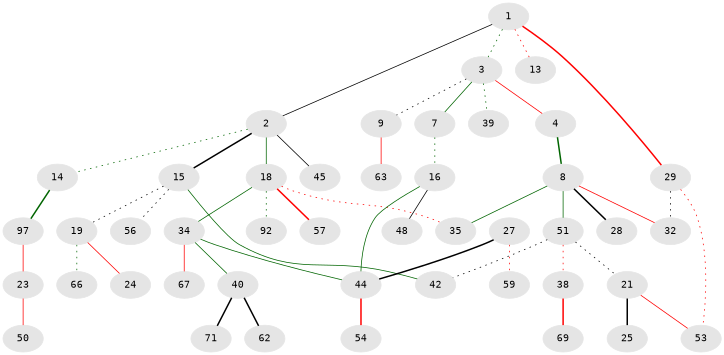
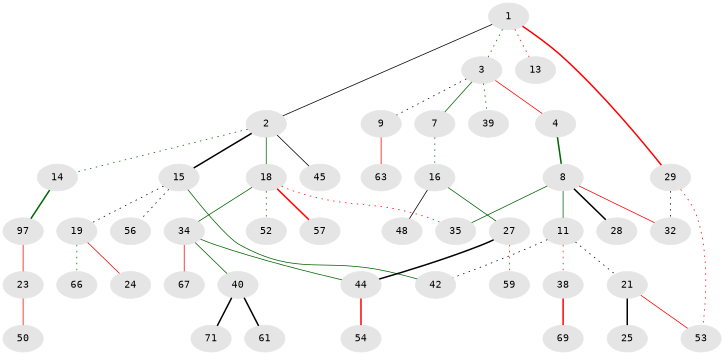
  graph {
    fontname="DejaVu Sans Mono"
    node [color=gray90 fontname="DejaVu Sans Mono" style=filled]
    edge [color=darkgreen fontname="DejaVu Sans Mono" style=solid]
    1 [super="+10"]
    2 [super="+5"]
    3 [super="+6"]
    13
    29 [super="+41"]
    14 [super="+20"]
    15 [super="+47"]
    18 [super="+31"]
    45
    4
    7
    9
    39
    32
    53 [super="+70"]
    n16 [label=97]
    42 [super="+64"]
    19 [super="+37"]
    56 [super="+61"]
    35 [super="+46"]
    34 [super="+58"]
-   52 [label=92]
+   52
    57
    8 [super="+68"]
    16 [super="+36"]
    63
-   11 [super="+12" label=51]
+   11 [super="+12"]
    28
    27 [super="+30"]
    48
    21 [super="+22"]
    38 [super="+49"]
    25 [super="+26"]
    69
    23 [super="+33"]
    24 [super="+43"]
    66
    44 [super="+51"]
    59
    50
    67
    40 [super="+60"]
    54
-   62
+   62 [label=61]
    71
    1 -- 2 [color=black]
    1 -- 3 [style=dotted]
    1 -- 13 [color=red style=dotted]
    1 -- 29 [color=red style=bold]
    2 -- 14 [style=dotted]
    2 -- 15 [color=black style=bold]
    2 -- 18
    2 -- 45 [color=black]
    3 -- 4 [color=red]
    3 -- 7
    3 -- 9 [color=black style=dotted]
    3 -- 39 [style=dotted]
    29 -- 32 [color=black style=dotted]
    29 -- 53 [color=red style=dotted]
    14 -- n16 [style=bold]
    15 -- 42
    15 -- 19 [color=black style=dotted]
    15 -- 56 [color=black style=dotted]
    18 -- 35 [color=red style=dotted]
    18 -- 34
    18 -- 52 [style=dotted]
    18 -- 57 [color=red style=bold]
    4 -- 8 [style=bold]
    7 -- 16 [style=dotted]
    9 -- 63 [color=red]
    n16 -- 23 [color=red]
    19 -- 24 [color=red]
    19 -- 66 [style=dotted]
    34 -- 44
    34 -- 67 [color=red]
    34 -- 40
    8 -- 32 [color=red]
    8 -- 35
    8 -- 11
    8 -- 28 [color=black style=bold]
-   16 -- 44
+   16 -- 27
    16 -- 48 [color=black]
    11 -- 42 [color=black style=dotted]
    11 -- 21 [color=black style=dotted]
    11 -- 38 [color=red style=dotted]
    27 -- 44 [color=black style=bold]
    27 -- 59 [color=red style=dotted]
    21 -- 53 [color=red]
    21 -- 25 [color=black style=bold]
    38 -- 69 [color=red style=bold]
    23 -- 50 [color=red]
    44 -- 54 [color=red style=bold]
    40 -- 62 [color=black style=bold]
    40 -- 71 [color=black style=bold]
  }
